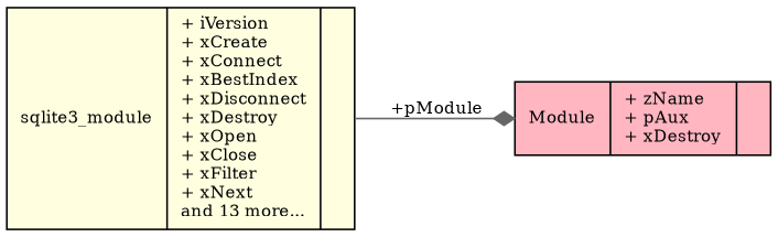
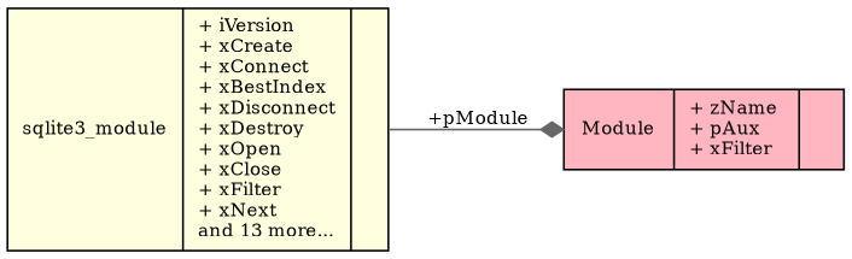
  digraph {
    rankdir=LR
    fontname="DejaVu Serif"
    node [color=black fontname="DejaVu Serif" fontsize=10 shape=record style=filled]
-   n1 [fillcolor=lightpink fontcolor=black height=0.2 label="{Module\n|+ zName\l+ pAux\l+ xDestroy\l|}" width=0.4]
+   n1 [fillcolor=lightpink fontcolor=black height=0.2 label="{Module\n|+ zName\l+ pAux\l+ xFilter\l|}" width=0.4]
    n2 [fillcolor=lightyellow height=0.2 label="{sqlite3_module\n|+ iVersion\l+ xCreate\l+ xConnect\l+ xBestIndex\l+ xDisconnect\l+ xDestroy\l+ xOpen\l+ xClose\l+ xFilter\l+ xNext\land 13 more...\l|}" width=0.4]
    n2 -> n1 [arrowhead=diamond color=gray40 fontname="DejaVu Serif" fontsize=10 label=" +pModule" labelfontname=FreeSans labelfontsize=10 style=solid]
  }
